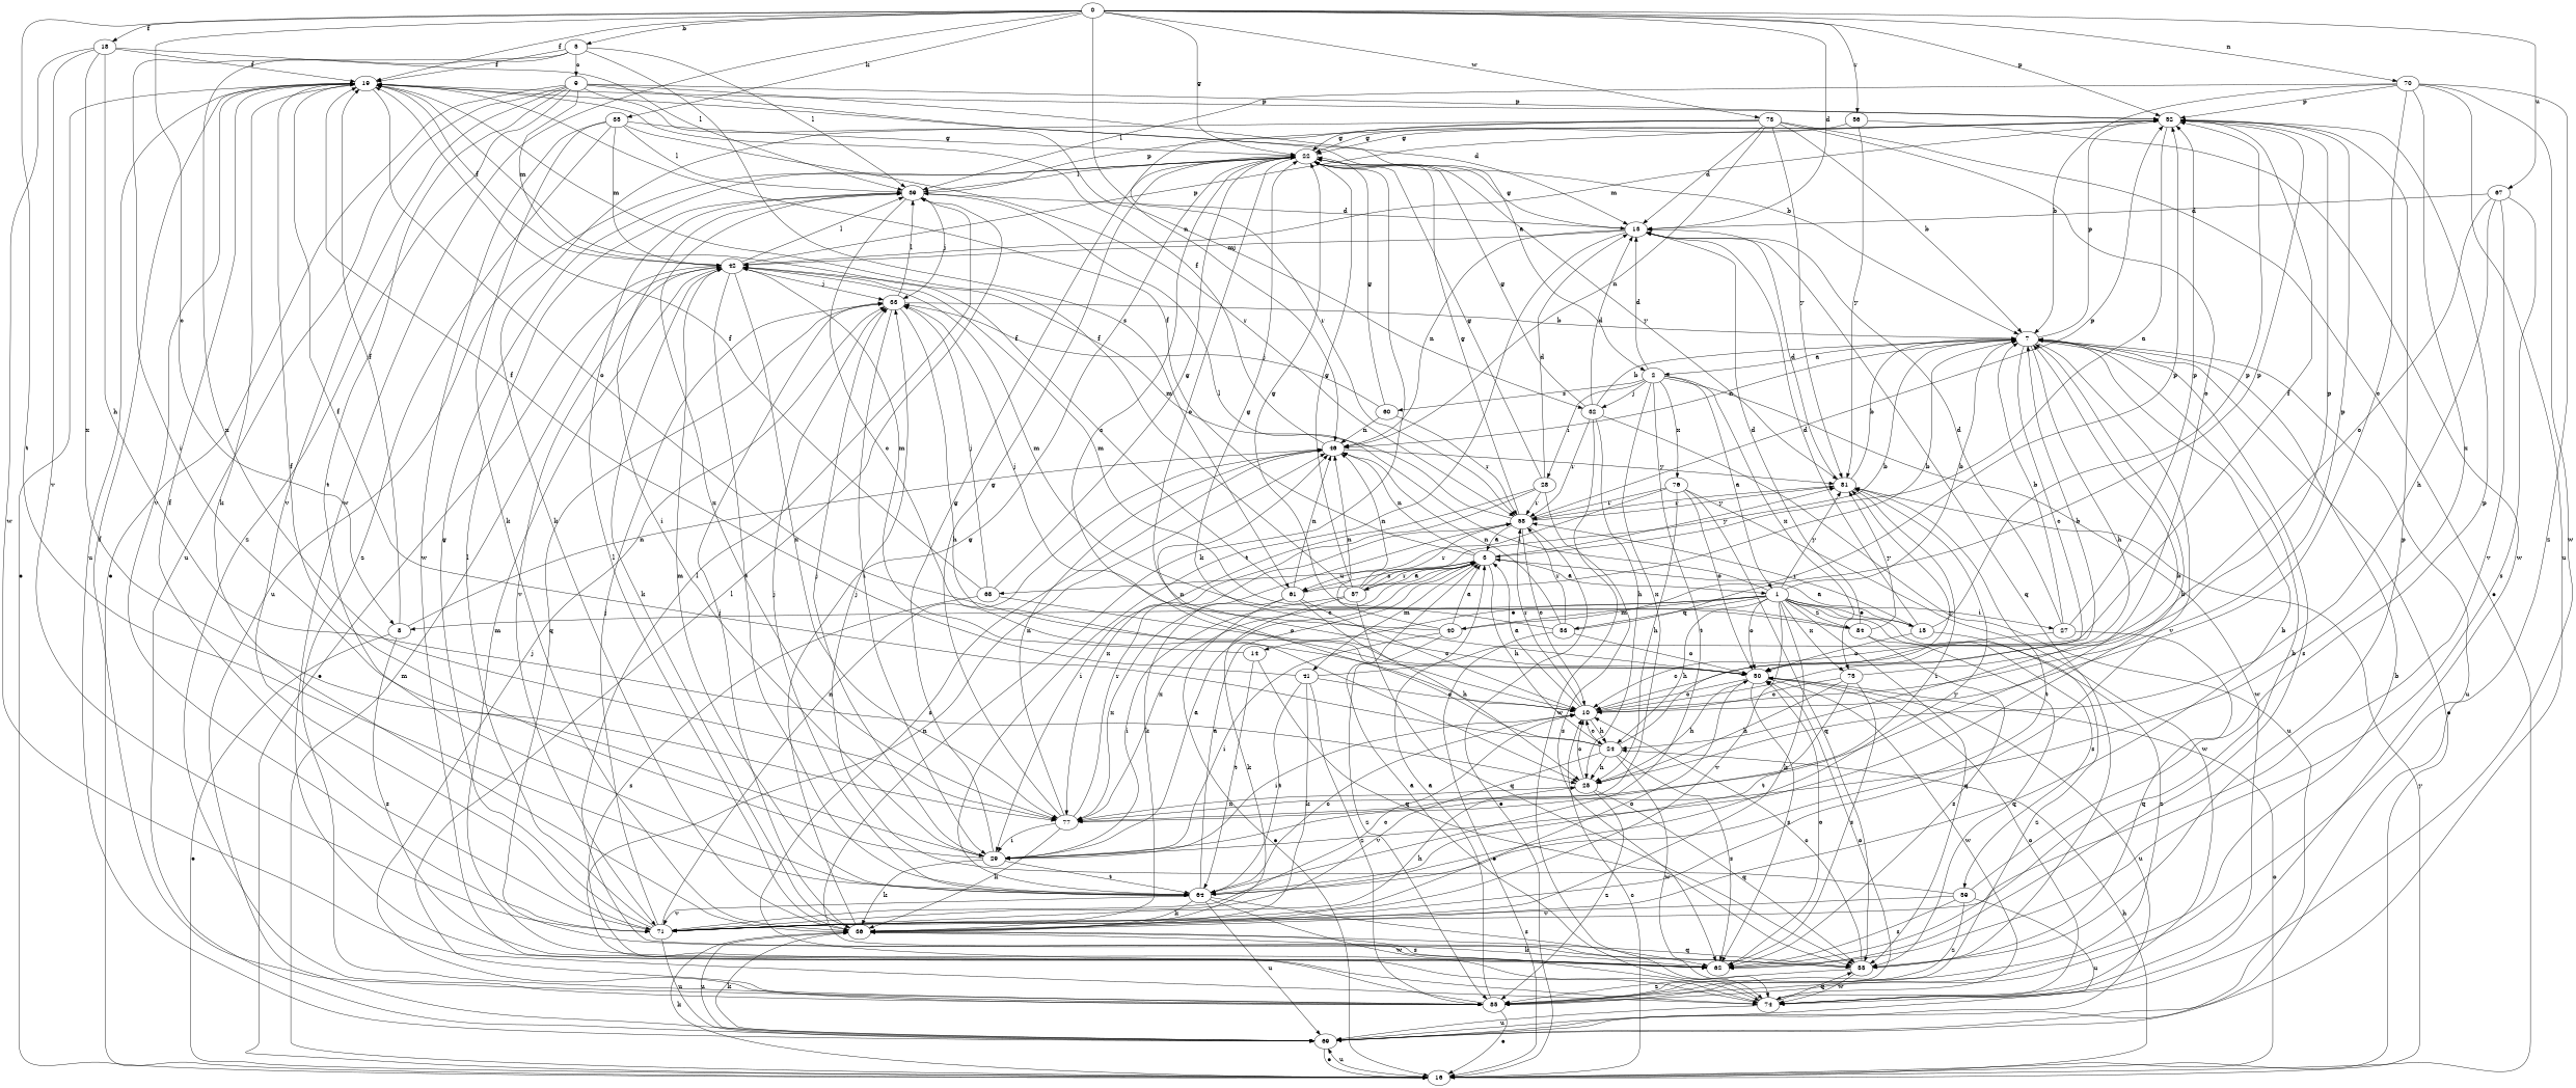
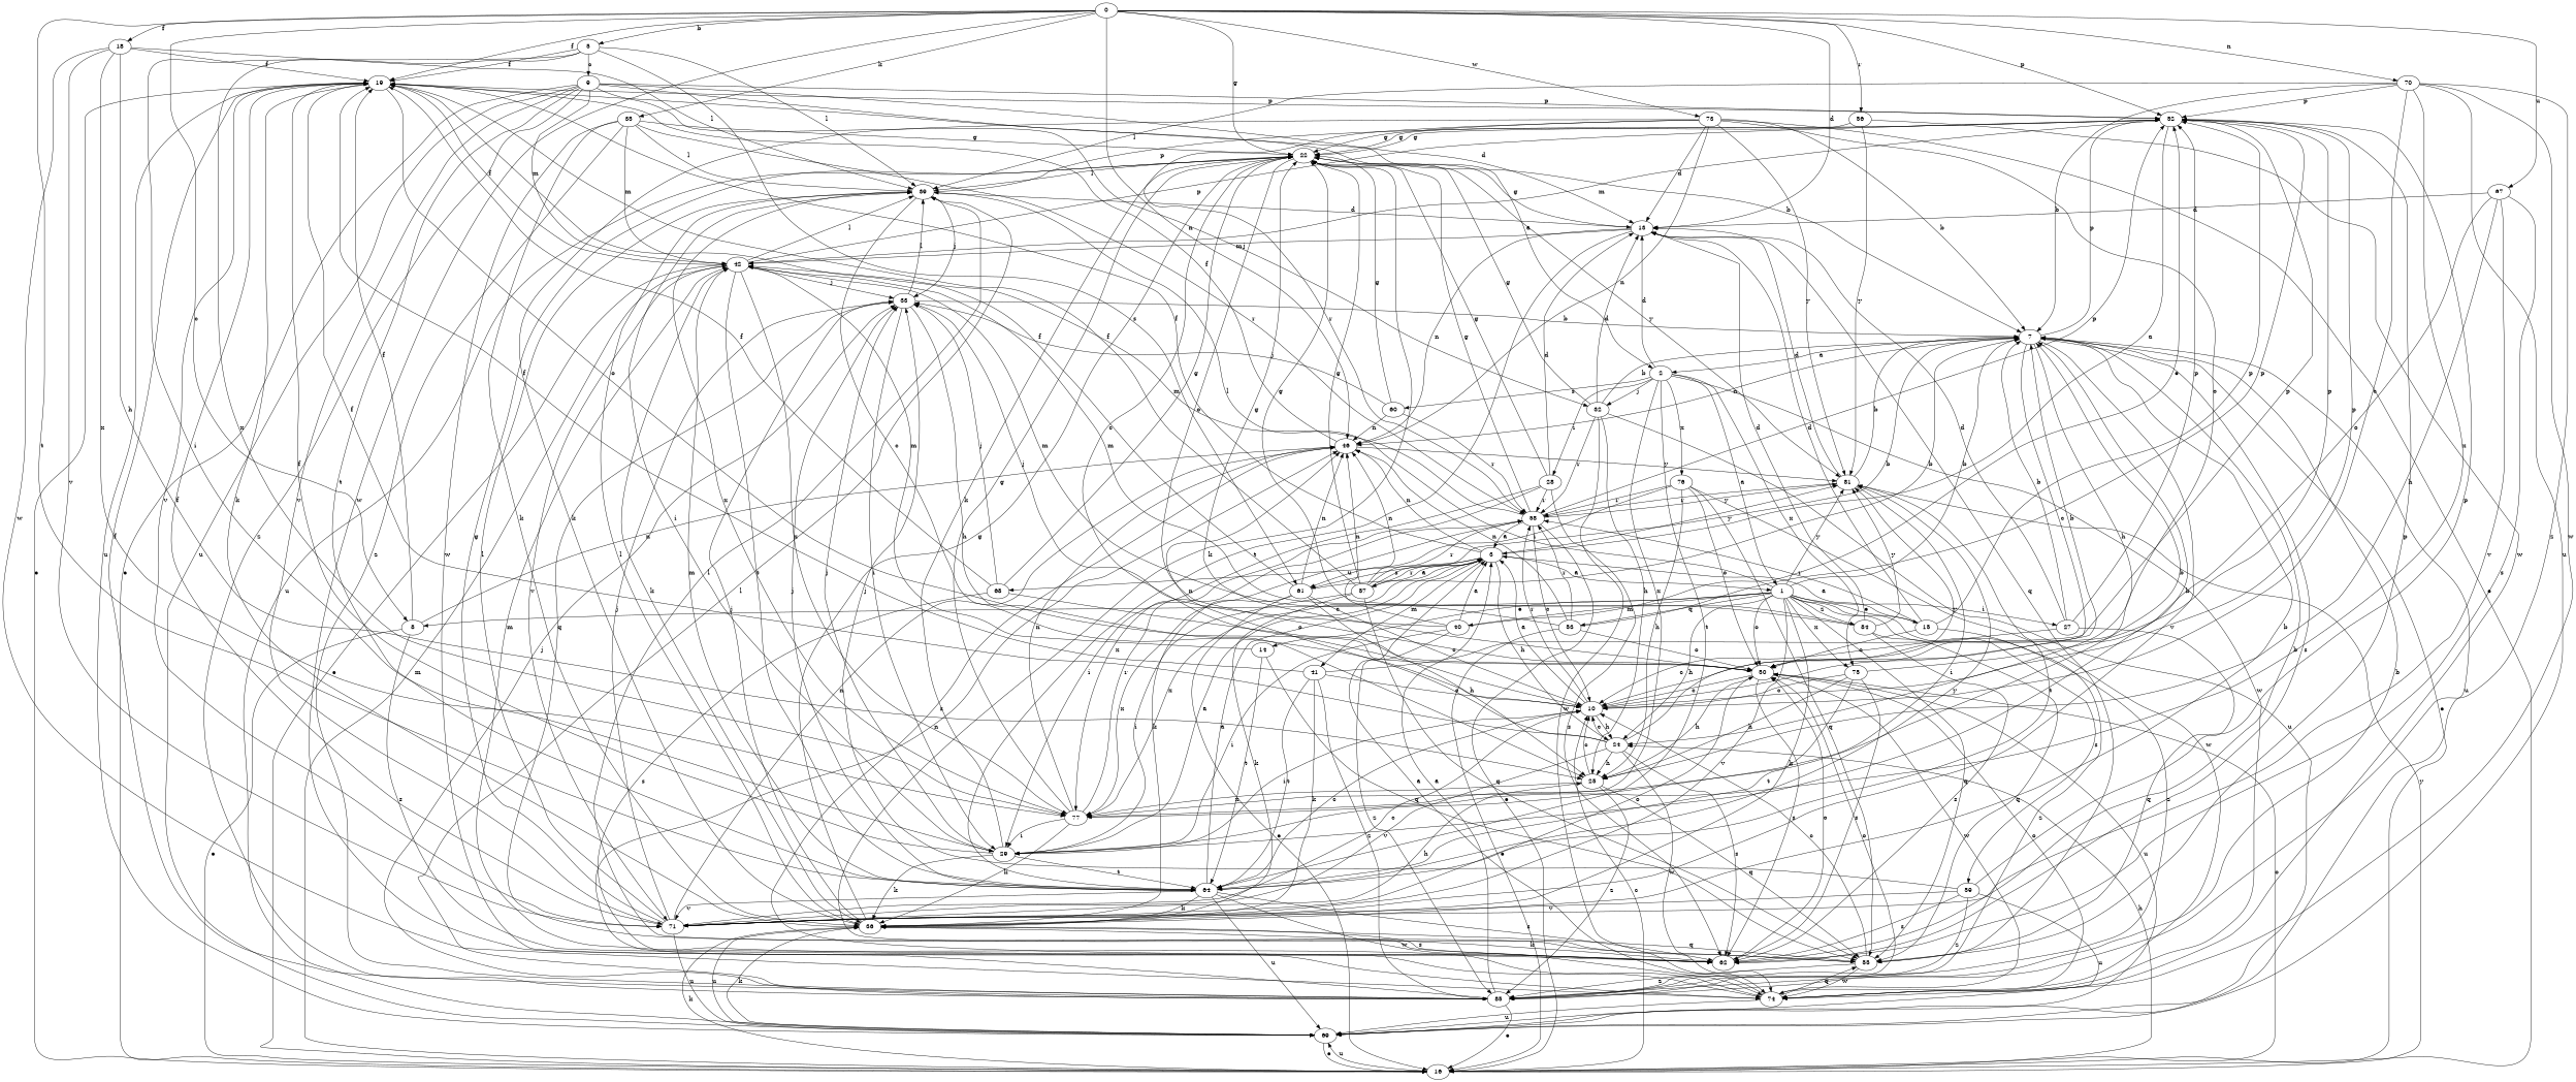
  strict digraph {
    0
    5
    8
    13
    18
    19
    22
    35
    46
    52
    56
    n12 [label=64]
    67
    70
    73
    74
    39
    77
    61
    9
    29
    16
    62
    55
    42
    71
    25
    7
    36
    50
    69
    81
    10
    85
    58
    3
    33
    1
    14
    15
    24
    27
    40
    53
    59
    75
    84
    2
    28
    32
    60
    76
    41
    57
    68
    0 -> 5 [label=b]
    0 -> 8 [label=c]
    0 -> 13 [label=d]
    0 -> 18 [label=f]
    0 -> 19 [label=f]
    0 -> 22 [label=g]
    0 -> 35 [label=k]
    0 -> 46 [label=n]
    0 -> 52 [label=p]
    0 -> 56 [label=r]
    0 -> n12 [label=t]
    0 -> 67 [label=u]
    0 -> 70 [label=n]
    0 -> 73 [label=w]
    0 -> 74 [label=w]
    5 -> 19 [label=f]
    5 -> 39 [label=l]
    5 -> 77 [label=x]
    5 -> 61 [label=s]
    5 -> 9 [label=c]
    5 -> 29 [label=i]
    8 -> 19 [label=f]
    8 -> 46 [label=n]
    8 -> 16 [label=e]
    8 -> 62 [label=s]
    13 -> 22 [label=g]
    13 -> 46 [label=n]
    13 -> n12 [label=t]
    13 -> 55 [label=q]
    13 -> 42 [label=m]
    18 -> 19 [label=f]
    18 -> 74 [label=w]
    18 -> 39 [label=l]
    18 -> 77 [label=x]
    18 -> 71 [label=v]
    18 -> 25 [label=h]
    19 -> 52 [label=p]
    19 -> 16 [label=e]
    19 -> 71 [label=v]
    19 -> 7 [label=b]
    19 -> 36 [label=k]
    19 -> 50 [label=o]
    19 -> 69 [label=u]
    22 -> 39 [label=l]
    22 -> 62 [label=k]
    22 -> 50 [label=o]
    22 -> 69 [label=u]
    22 -> 81 [label=y]
    22 -> 10 [label=c]
    35 -> 22 [label=g]
    35 -> 74 [label=w]
    35 -> 39 [label=l]
    35 -> 42 [label=m]
    35 -> 36 [label=k]
    35 -> 85 [label=z]
    35 -> 58 [label=r]
    46 -> 19 [label=f]
    46 -> 62 [label=s]
    46 -> 81 [label=y]
    52 -> 22 [label=g]
    52 -> 42 [label=m]
    52 -> 3 [label=a]
    56 -> 22 [label=g]
    56 -> 74 [label=w]
    56 -> 81 [label=y]
    n12 -> 74 [label=w]
    n12 -> 62 [label=s]
    n12 -> 42 [label=m]
    n12 -> 71 [label=v]
    n12 -> 36 [label=k]
    n12 -> 69 [label=u]
    n12 -> 81 [label=y]
    n12 -> 10 [label=c]
    n12 -> 3 [label=a]
    n12 -> 33 [label=j]
    67 -> 13 [label=d]
    67 -> 62 [label=s]
    67 -> 71 [label=v]
    67 -> 25 [label=h]
    67 -> 50 [label=o]
    70 -> 52 [label=p]
    70 -> 74 [label=w]
    70 -> 39 [label=l]
    70 -> 77 [label=x]
    70 -> 7 [label=b]
    70 -> 69 [label=u]
    70 -> 10 [label=c]
    70 -> 85 [label=z]
    73 -> 13 [label=d]
    73 -> 22 [label=g]
    73 -> 46 [label=n]
    73 -> 16 [label=e]
    73 -> 7 [label=b]
    73 -> 36 [label=k]
    73 -> 50 [label=o]
    73 -> 81 [label=y]
    73 -> 58 [label=r]
    74 -> 55 [label=q]
    74 -> 42 [label=m]
    74 -> 50 [label=o]
    74 -> 69 [label=u]
    74 -> 3 [label=a]
    39 -> 13 [label=d]
    39 -> 52 [label=p]
    39 -> 77 [label=x]
    39 -> 29 [label=i]
    39 -> 10 [label=c]
    39 -> 33 [label=j]
    77 -> 22 [label=g]
    77 -> 46 [label=n]
    77 -> 29 [label=i]
    77 -> 7 [label=b]
    77 -> 36 [label=k]
    77 -> 58 [label=r]
    61 -> 19 [label=f]
    61 -> 46 [label=n]
    61 -> 77 [label=x]
    61 -> 16 [label=e]
    61 -> 25 [label=h]
    61 -> 7 [label=b]
    61 -> 10 [label=c]
    9 -> 13 [label=d]
    9 -> 52 [label=p]
    9 -> n12 [label=t]
    9 -> 16 [label=e]
    9 -> 42 [label=m]
    9 -> 71 [label=v]
    9 -> 69 [label=u]
    9 -> 85 [label=z]
    9 -> 2 [label=a]
    9 -> 32 [label=j]
    29 -> 19 [label=f]
-   29 -> 22 [label=g]
+   29 -> 22 [label=k]
    29 -> n12 [label=t]
    29 -> 7 [label=b]
    29 -> 36 [label=k]
    29 -> 3 [label=a]
    29 -> 33 [label=j]
    16 -> 42 [label=m]
    16 -> 36 [label=k]
    16 -> 50 [label=o]
    16 -> 69 [label=u]
    16 -> 81 [label=y]
    16 -> 10 [label=c]
    16 -> 24 [label=h]
    62 -> 7 [label=b]
    62 -> 36 [label=k]
    62 -> 50 [label=o]
    55 -> 52 [label=p]
    55 -> 74 [label=w]
    55 -> 39 [label=l]
    55 -> 10 [label=c]
    55 -> 85 [label=z]
    42 -> 19 [label=f]
    42 -> 52 [label=p]
    42 -> n12 [label=t]
    42 -> 39 [label=l]
    42 -> 77 [label=x]
    42 -> 16 [label=e]
    42 -> 71 [label=v]
    42 -> 36 [label=k]
    42 -> 33 [label=j]
    71 -> 19 [label=f]
    71 -> 22 [label=g]
    71 -> 46 [label=n]
    71 -> 39 [label=l]
    71 -> 25 [label=h]
    71 -> 50 [label=o]
    71 -> 69 [label=u]
    71 -> 10 [label=c]
    71 -> 33 [label=j]
    25 -> 77 [label=x]
    25 -> 55 [label=q]
    25 -> 10 [label=c]
    25 -> 85 [label=z]
    7 -> 46 [label=n]
    7 -> 52 [label=p]
    7 -> 16 [label=e]
    7 -> 62 [label=s]
    7 -> 71 [label=v]
    7 -> 69 [label=u]
    7 -> 10 [label=c]
    7 -> 24 [label=h]
    7 -> 2 [label=a]
    36 -> 22 [label=g]
    36 -> 39 [label=l]
    36 -> 62 [label=s]
    36 -> 55 [label=q]
    36 -> 7 [label=b]
    36 -> 69 [label=u]
    36 -> 33 [label=j]
    50 -> 22 [label=g]
    50 -> 74 [label=w]
    50 -> 62 [label=s]
    50 -> 25 [label=h]
    50 -> 69 [label=u]
    50 -> 10 [label=c]
    69 -> 16 [label=e]
    69 -> 36 [label=k]
    81 -> 13 [label=d]
    81 -> n12 [label=t]
    81 -> 29 [label=i]
    81 -> 7 [label=b]
    81 -> 58 [label=r]
    10 -> 52 [label=p]
    10 -> 29 [label=i]
    10 -> 7 [label=b]
    10 -> 58 [label=r]
    10 -> 3 [label=a]
    10 -> 24 [label=h]
    85 -> 19 [label=f]
    85 -> 46 [label=n]
    85 -> 39 [label=l]
    85 -> 16 [label=e]
    85 -> 7 [label=b]
    85 -> 50 [label=o]
    85 -> 3 [label=a]
    85 -> 33 [label=j]
    58 -> 22 [label=g]
    58 -> 52 [label=p]
    58 -> 16 [label=e]
    58 -> 42 [label=m]
    58 -> 36 [label=k]
    58 -> 81 [label=y]
    58 -> 10 [label=c]
    58 -> 3 [label=a]
    3 -> 19 [label=f]
    3 -> 46 [label=n]
    3 -> 77 [label=x]
    3 -> 61 [label=s]
    3 -> 81 [label=y]
    3 -> 1 [label=a]
    3 -> 24 [label=h]
    3 -> 41 [label=m]
    3 -> 57 [label=r]
    3 -> 68 [label=u]
    33 -> 39 [label=l]
    33 -> 29 [label=i]
    33 -> 55 [label=q]
    33 -> 25 [label=h]
    33 -> 7 [label=b]
    1 -> 8 [label=c]
    1 -> 39 [label=l]
    1 -> 55 [label=q]
    1 -> 71 [label=v]
    1 -> 7 [label=b]
    1 -> 36 [label=k]
    1 -> 50 [label=o]
    1 -> 81 [label=y]
    1 -> 85 [label=z]
    1 -> 14 [label=e]
    1 -> 15 [label=e]
    1 -> 24 [label=h]
    1 -> 27 [label=i]
    1 -> 40 [label=m]
    1 -> 53 [label=q]
    1 -> 59 [label=s]
    1 -> 75 [label=x]
    1 -> 84 [label=z]
    14 -> n12 [label=t]
    14 -> 55 [label=q]
    14 -> 42 [label=m]
    15 -> 13 [label=d]
    15 -> 52 [label=p]
    15 -> 50 [label=o]
    15 -> 85 [label=z]
    15 -> 58 [label=r]
    15 -> 3 [label=a]
    24 -> 19 [label=f]
    24 -> 46 [label=n]
    24 -> 74 [label=w]
    24 -> 62 [label=s]
    24 -> 71 [label=v]
    24 -> 25 [label=h]
    24 -> 81 [label=y]
    24 -> 10 [label=c]
    27 -> 13 [label=d]
    27 -> 52 [label=p]
    27 -> 55 [label=q]
    27 -> 7 [label=b]
    27 -> 10 [label=c]
    40 -> 46 [label=n]
-   40 -> 52 [label=p]
+   40 -> 52 [label=e]
    40 -> 29 [label=i]
    40 -> 85 [label=z]
    40 -> 3 [label=a]
    40 -> 33 [label=j]
    53 -> 46 [label=n]
    53 -> 52 [label=p]
    53 -> 16 [label=e]
    53 -> 42 [label=m]
    53 -> 50 [label=o]
    53 -> 58 [label=r]
    59 -> 52 [label=p]
    59 -> 62 [label=s]
    59 -> 71 [label=v]
    59 -> 69 [label=u]
    59 -> 85 [label=z]
    59 -> 33 [label=j]
    75 -> 52 [label=p]
    75 -> n12 [label=t]
    75 -> 62 [label=s]
    75 -> 25 [label=h]
    75 -> 10 [label=c]
    84 -> 13 [label=d]
    84 -> 22 [label=g]
    84 -> 62 [label=s]
    84 -> 55 [label=q]
    84 -> 42 [label=m]
    84 -> 81 [label=y]
    2 -> 13 [label=d]
    2 -> n12 [label=t]
    2 -> 74 [label=w]
    2 -> 77 [label=x]
    2 -> 1 [label=a]
    2 -> 75 [label=x]
    2 -> 28 [label=i]
    2 -> 32 [label=j]
    2 -> 60 [label=s]
    2 -> 76 [label=x]
    28 -> 13 [label=d]
    28 -> 22 [label=g]
    28 -> 77 [label=x]
    28 -> 29 [label=i]
    28 -> 62 [label=s]
    28 -> 58 [label=r]
    32 -> 13 [label=d]
    32 -> 22 [label=g]
    32 -> 74 [label=w]
    32 -> 25 [label=h]
    32 -> 7 [label=b]
    32 -> 69 [label=u]
    32 -> 58 [label=r]
    60 -> 22 [label=g]
    60 -> 46 [label=n]
    60 -> 58 [label=r]
    60 -> 33 [label=j]
    76 -> 74 [label=w]
    76 -> 61 [label=i]
    76 -> 55 [label=q]
    76 -> 25 [label=h]
    76 -> 50 [label=o]
    76 -> 58 [label=r]
    41 -> 19 [label=f]
-   41 -> 52 [label=f]
+   41 -> 52 [label=p]
    41 -> n12 [label=t]
    41 -> 36 [label=k]
    41 -> 10 [label=c]
    41 -> 85 [label=z]
    57 -> 19 [label=f]
    57 -> 22 [label=g]
    57 -> 46 [label=n]
    57 -> 29 [label=i]
    57 -> 55 [label=q]
    57 -> 7 [label=b]
    57 -> 36 [label=k]
    57 -> 58 [label=r]
    57 -> 3 [label=a]
    68 -> 19 [label=f]
    68 -> 22 [label=g]
    68 -> 62 [label=s]
    68 -> 50 [label=o]
    68 -> 33 [label=j]
  }
